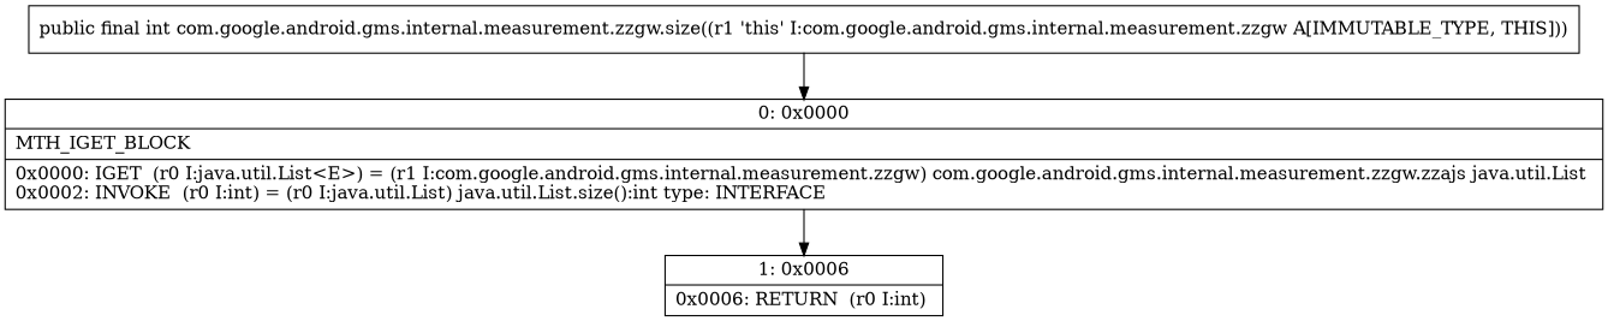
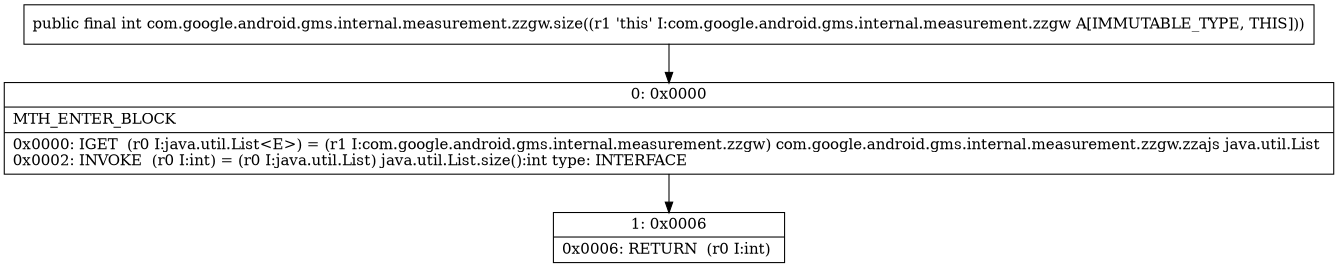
  digraph {
    node [shape=record]
-   n1 [label="{0\:\ 0x0000|MTH_IGET_BLOCK\l|0x0000: IGET  (r0 I:java.util.List\<E\>) = (r1 I:com.google.android.gms.internal.measurement.zzgw) com.google.android.gms.internal.measurement.zzgw.zzajs java.util.List \l0x0002: INVOKE  (r0 I:int) = (r0 I:java.util.List) java.util.List.size():int type: INTERFACE \l}"]
+   n1 [label="{0\:\ 0x0000|MTH_ENTER_BLOCK\l|0x0000: IGET  (r0 I:java.util.List\<E\>) = (r1 I:com.google.android.gms.internal.measurement.zzgw) com.google.android.gms.internal.measurement.zzgw.zzajs java.util.List \l0x0002: INVOKE  (r0 I:int) = (r0 I:java.util.List) java.util.List.size():int type: INTERFACE \l}"]
    n2 [label="{1\:\ 0x0006|0x0006: RETURN  (r0 I:int) \l}"]
    n3 [label="{public final int com.google.android.gms.internal.measurement.zzgw.size((r1 'this' I:com.google.android.gms.internal.measurement.zzgw A[IMMUTABLE_TYPE, THIS])) }"]
    n1 -> n2
    n3 -> n1
  }
